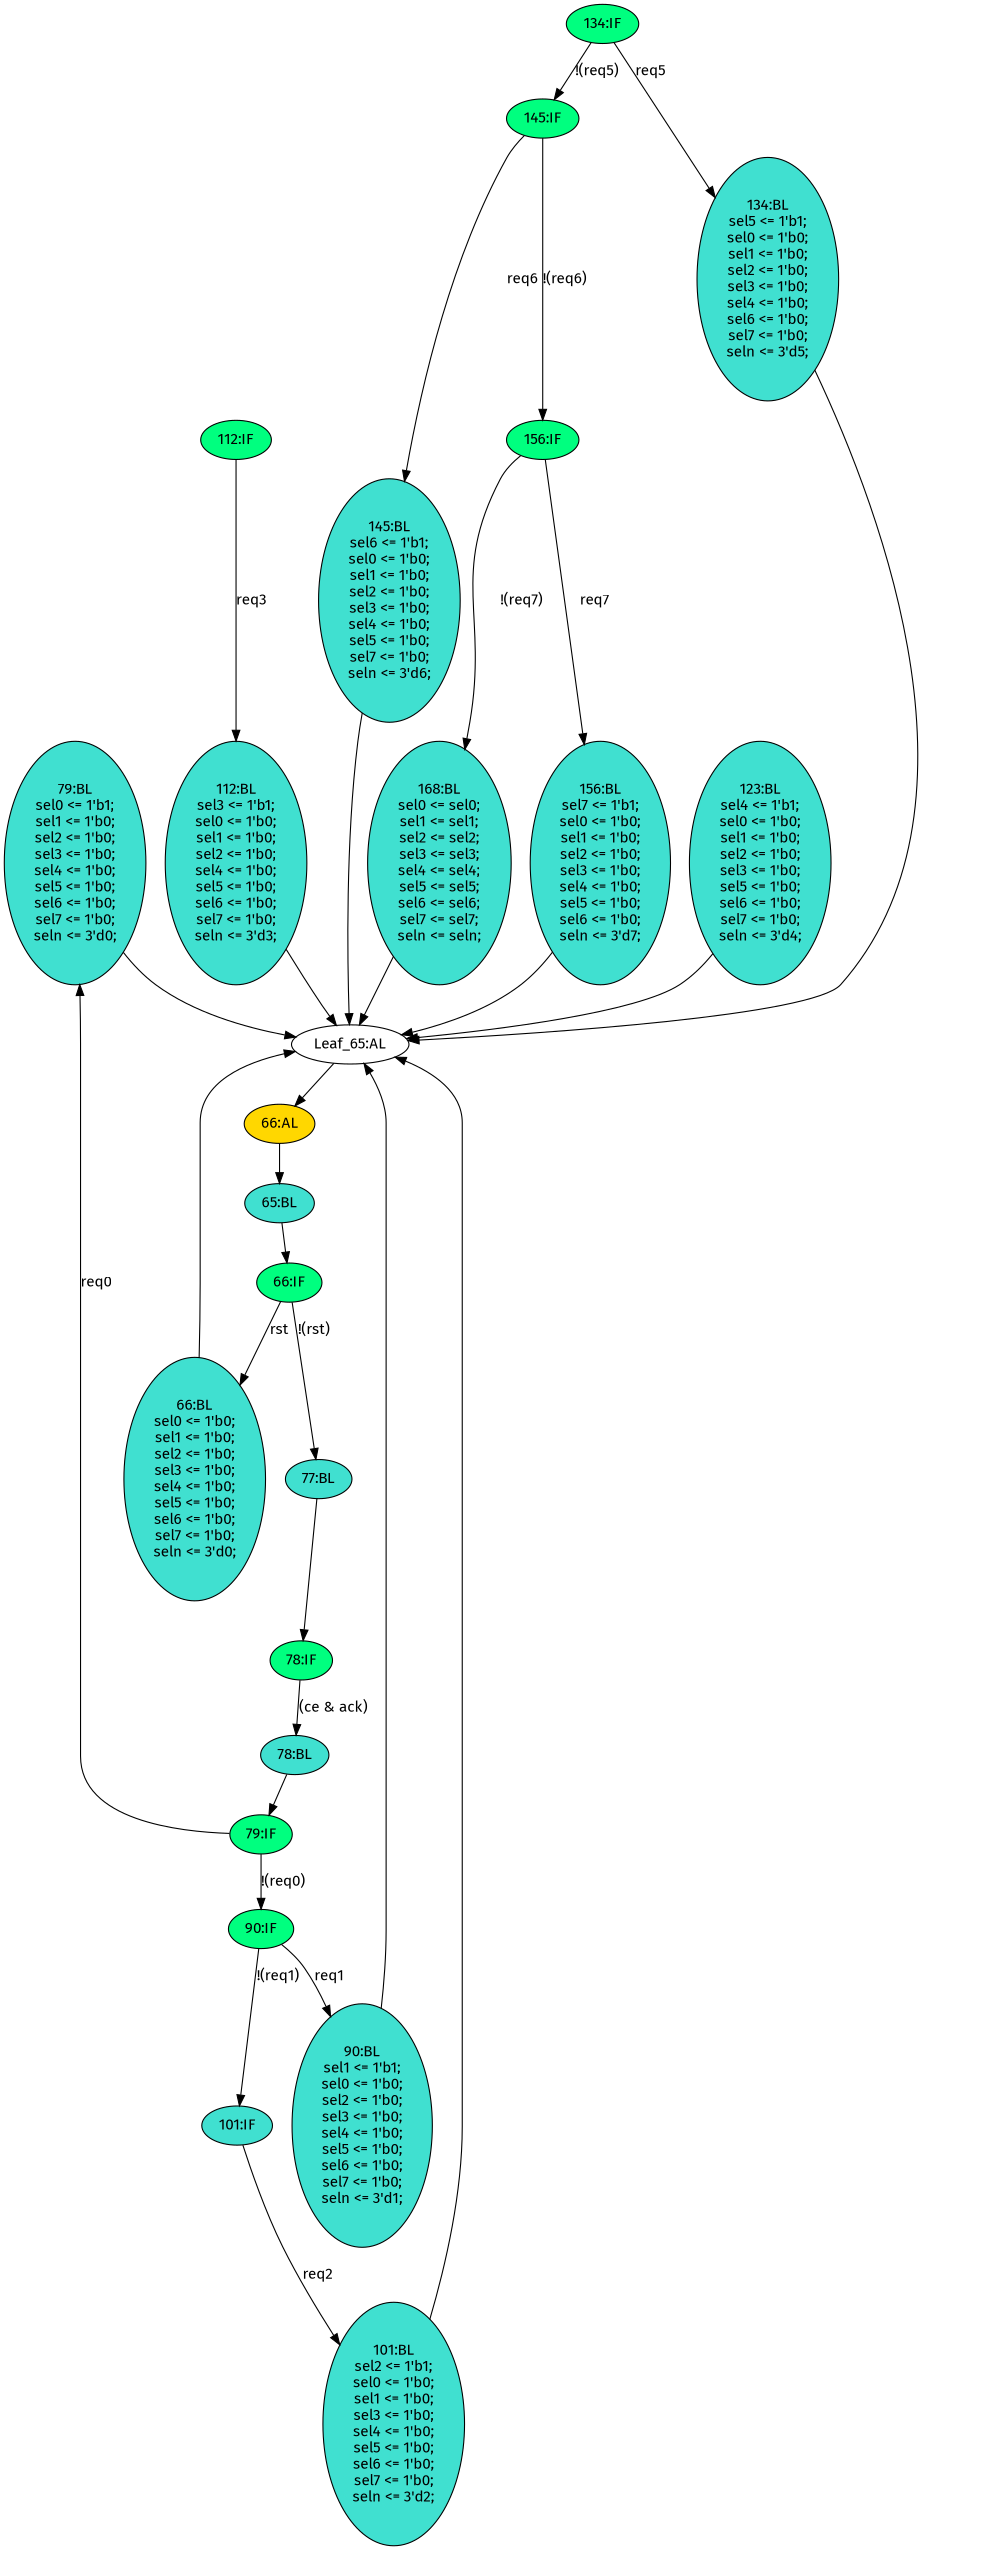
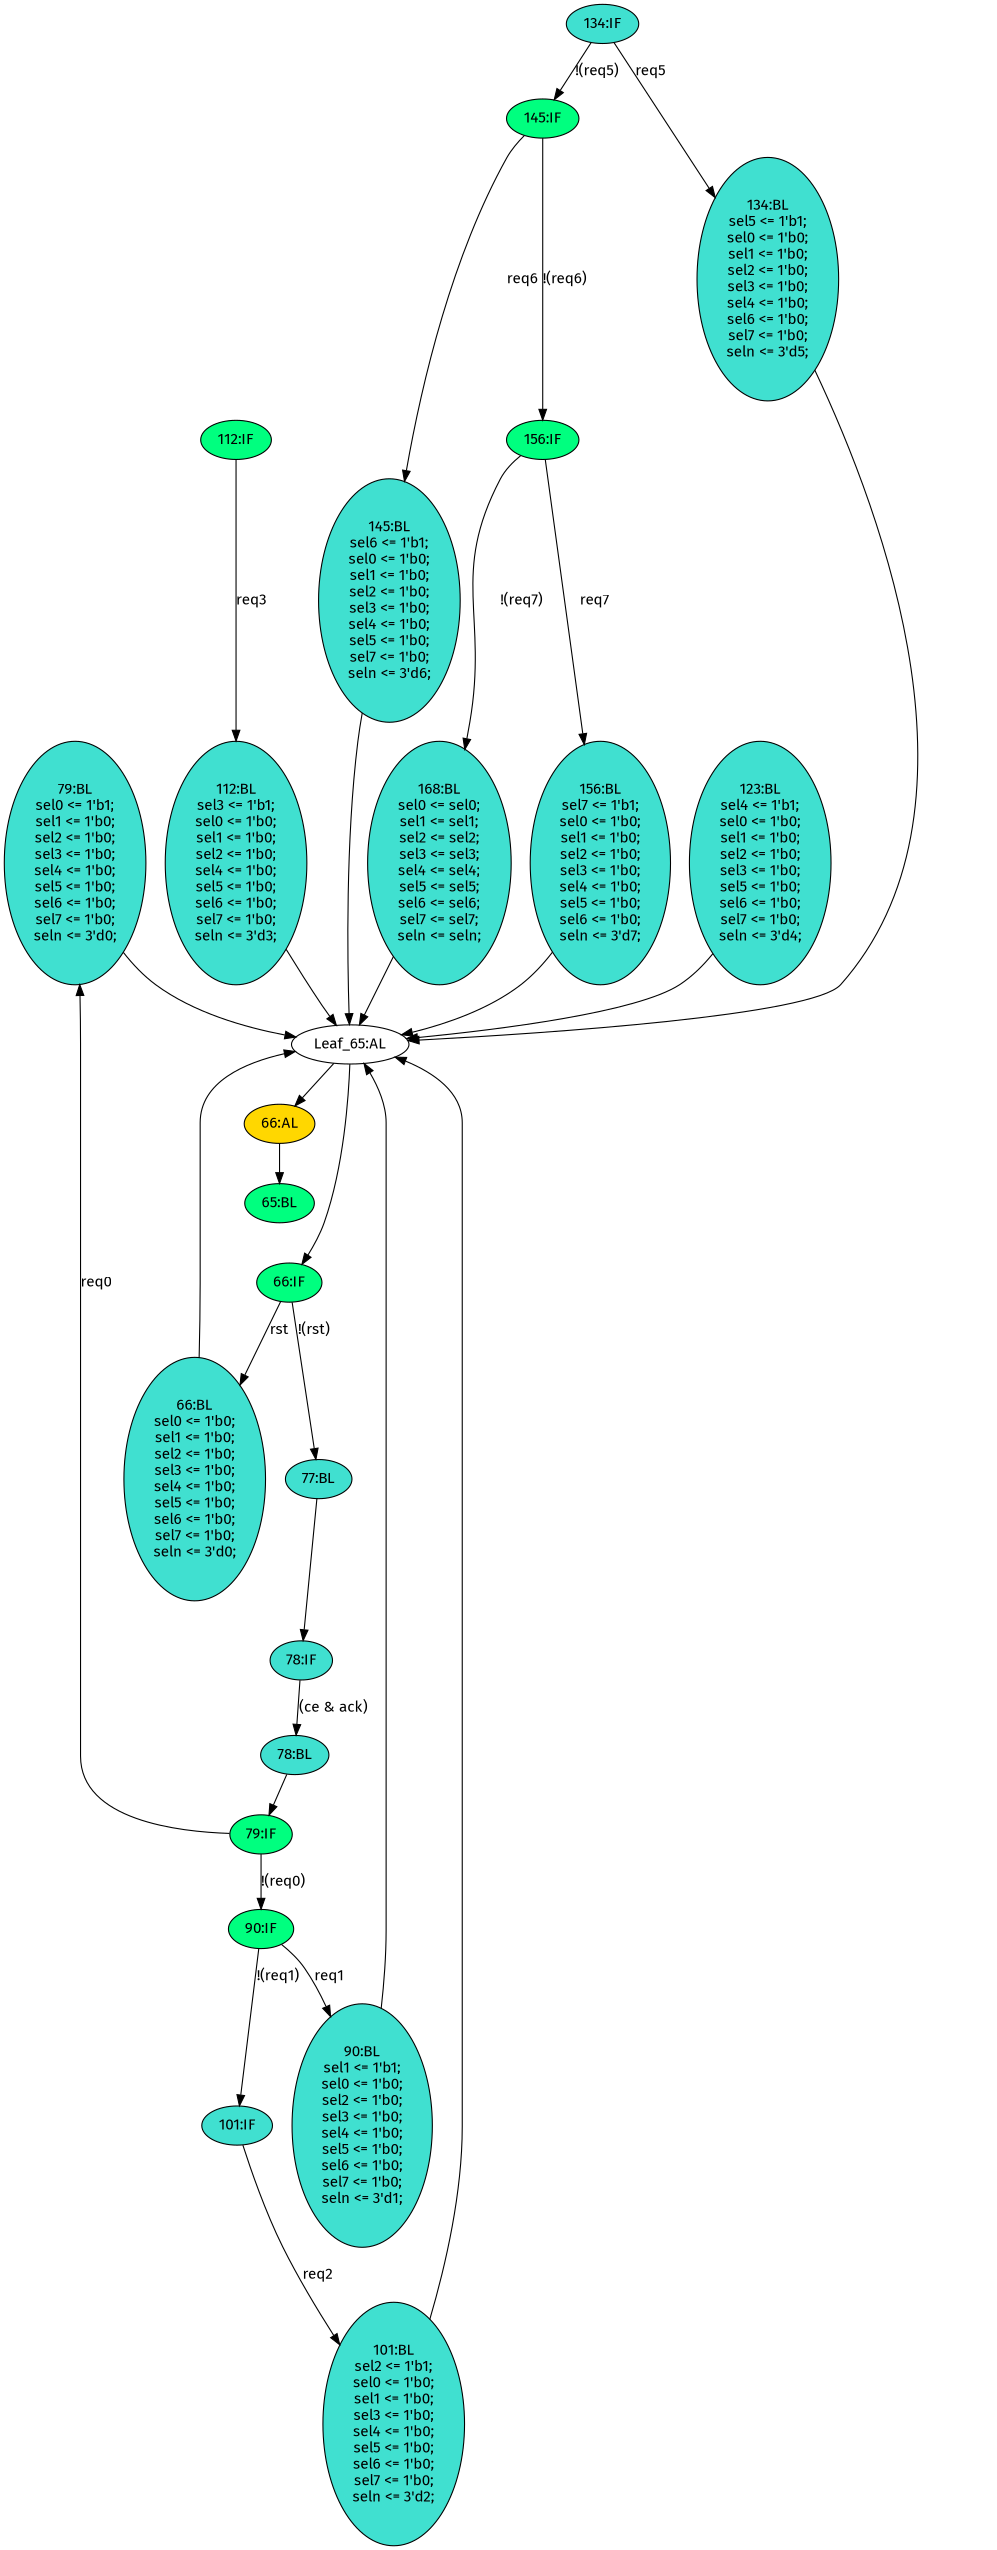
  strict digraph {
    fontname="Fira Sans"
    node [fillcolor=turquoise fontname="Fira Sans" statements="[]" style=filled typ=Block]
    edge [cond="[]" fontname="Fira Sans" lineno=None]
    n1 [ast="<pyverilog.vparser.ast.Block object at 0x7fa965554150>" label="79:BL\nsel0 <= 1'b1;\nsel1 <= 1'b0;\nsel2 <= 1'b0;\nsel3 <= 1'b0;\nsel4 <= 1'b0;\nsel5 <= 1'b0;\nsel6 <= 1'b0;\nsel7 <= 1'b0;\nseln <= 3'd0;" statements="[<pyverilog.vparser.ast.NonblockingSubstitution object at 0x7fa965555890>, <pyverilog.vparser.ast.NonblockingSubstitution object at 0x7fa9655559d0>, <pyverilog.vparser.ast.NonblockingSubstitution object at 0x7fa965555b10>, <pyverilog.vparser.ast.NonblockingSubstitution object at 0x7fa965555c50>, <pyverilog.vparser.ast.NonblockingSubstitution object at 0x7fa965555d90>, <pyverilog.vparser.ast.NonblockingSubstitution object at 0x7fa965555ed0>, <pyverilog.vparser.ast.NonblockingSubstitution object at 0x7fa965554050>, <pyverilog.vparser.ast.NonblockingSubstitution object at 0x7fa965554190>, <pyverilog.vparser.ast.NonblockingSubstitution object at 0x7fa9655542d0>]"]
    n2 [def_var="['seln', 'sel4', 'sel5', 'sel6', 'sel7', 'sel0', 'sel1', 'sel2', 'sel3']" label="Leaf_65:AL" fillcolor="" statements="" style="" typ=""]
    n3 [ast="<pyverilog.vparser.ast.Always object at 0x7fa96599f750>" clk_sens=True fillcolor=gold label="66:AL" sens="['clk']" typ=Always use_var="['seln', 'sel4', 'ack', 'req5', 'req6', 'req7', 'req0', 'req1', 'req2', 'req3', 'req4', 'ce', 'rst', 'sel5', 'sel6', 'sel7', 'sel0', 'sel1', 'sel2', 'sel3']"]
-   n4 [ast="<pyverilog.vparser.ast.Block object at 0x7fa96599f7d0>" label="65:BL"]
+   n4 [ast="<pyverilog.vparser.ast.Block object at 0x7fa96599f7d0>" fillcolor=springgreen label="65:BL"]
    n5 [ast="<pyverilog.vparser.ast.IfStatement object at 0x7fa965555450>" fillcolor=springgreen label="66:IF" typ=IfStatement]
    n6 [ast="<pyverilog.vparser.ast.Block object at 0x7fa965555250>" label="66:BL\nsel0 <= 1'b0;\nsel1 <= 1'b0;\nsel2 <= 1'b0;\nsel3 <= 1'b0;\nsel4 <= 1'b0;\nsel5 <= 1'b0;\nsel6 <= 1'b0;\nsel7 <= 1'b0;\nseln <= 3'd0;" statements="[<pyverilog.vparser.ast.NonblockingSubstitution object at 0x7fa96599f990>, <pyverilog.vparser.ast.NonblockingSubstitution object at 0x7fa96599fad0>, <pyverilog.vparser.ast.NonblockingSubstitution object at 0x7fa96599fc10>, <pyverilog.vparser.ast.NonblockingSubstitution object at 0x7fa96599fd50>, <pyverilog.vparser.ast.NonblockingSubstitution object at 0x7fa96599fe90>, <pyverilog.vparser.ast.NonblockingSubstitution object at 0x7fa96599ffd0>, <pyverilog.vparser.ast.NonblockingSubstitution object at 0x7fa965555150>, <pyverilog.vparser.ast.NonblockingSubstitution object at 0x7fa965555290>, <pyverilog.vparser.ast.NonblockingSubstitution object at 0x7fa9655553d0>]"]
    n7 [ast="<pyverilog.vparser.ast.Block object at 0x7fa965555390>" label="77:BL"]
-   n8 [ast="<pyverilog.vparser.ast.IfStatement object at 0x7fa9655555d0>" fillcolor=springgreen label="78:IF" typ=IfStatement]
+   n8 [ast="<pyverilog.vparser.ast.IfStatement object at 0x7fa9655555d0>" label="78:IF" typ=IfStatement]
    n9 [ast="<pyverilog.vparser.ast.Block object at 0x7fa965555650>" label="78:BL"]
    n10 [ast="<pyverilog.vparser.ast.IfStatement object at 0x7fa96592aa10>" fillcolor=springgreen label="112:IF" typ=IfStatement]
    n11 [ast="<pyverilog.vparser.ast.Block object at 0x7fa96592a810>" label="112:BL\nsel3 <= 1'b1;\nsel0 <= 1'b0;\nsel1 <= 1'b0;\nsel2 <= 1'b0;\nsel4 <= 1'b0;\nsel5 <= 1'b0;\nsel6 <= 1'b0;\nsel7 <= 1'b0;\nseln <= 3'd3;" statements="[<pyverilog.vparser.ast.NonblockingSubstitution object at 0x7fa965938f50>, <pyverilog.vparser.ast.NonblockingSubstitution object at 0x7fa96592a0d0>, <pyverilog.vparser.ast.NonblockingSubstitution object at 0x7fa96592a210>, <pyverilog.vparser.ast.NonblockingSubstitution object at 0x7fa96592a350>, <pyverilog.vparser.ast.NonblockingSubstitution object at 0x7fa96592a490>, <pyverilog.vparser.ast.NonblockingSubstitution object at 0x7fa96592a5d0>, <pyverilog.vparser.ast.NonblockingSubstitution object at 0x7fa96592a710>, <pyverilog.vparser.ast.NonblockingSubstitution object at 0x7fa96592a850>, <pyverilog.vparser.ast.NonblockingSubstitution object at 0x7fa96592a990>]"]
    n12 [ast="<pyverilog.vparser.ast.Block object at 0x7fa96592c510>" label="123:BL\nsel4 <= 1'b1;\nsel0 <= 1'b0;\nsel1 <= 1'b0;\nsel2 <= 1'b0;\nsel3 <= 1'b0;\nsel5 <= 1'b0;\nsel6 <= 1'b0;\nsel7 <= 1'b0;\nseln <= 3'd4;" statements="[<pyverilog.vparser.ast.NonblockingSubstitution object at 0x7fa96592ac50>, <pyverilog.vparser.ast.NonblockingSubstitution object at 0x7fa96592ad90>, <pyverilog.vparser.ast.NonblockingSubstitution object at 0x7fa96592aed0>, <pyverilog.vparser.ast.NonblockingSubstitution object at 0x7fa96592c050>, <pyverilog.vparser.ast.NonblockingSubstitution object at 0x7fa96592c190>, <pyverilog.vparser.ast.NonblockingSubstitution object at 0x7fa96592c2d0>, <pyverilog.vparser.ast.NonblockingSubstitution object at 0x7fa96592c410>, <pyverilog.vparser.ast.NonblockingSubstitution object at 0x7fa96592c550>, <pyverilog.vparser.ast.NonblockingSubstitution object at 0x7fa96592c690>]"]
-   n13 [ast="<pyverilog.vparser.ast.IfStatement object at 0x7fa96592f410>" fillcolor=springgreen label="134:IF" typ=IfStatement]
+   n13 [ast="<pyverilog.vparser.ast.IfStatement object at 0x7fa96592f410>" label="134:IF" typ=IfStatement]
    n14 [ast="<pyverilog.vparser.ast.Block object at 0x7fa96592f210>" label="134:BL\nsel5 <= 1'b1;\nsel0 <= 1'b0;\nsel1 <= 1'b0;\nsel2 <= 1'b0;\nsel3 <= 1'b0;\nsel4 <= 1'b0;\nsel6 <= 1'b0;\nsel7 <= 1'b0;\nseln <= 3'd5;" statements="[<pyverilog.vparser.ast.NonblockingSubstitution object at 0x7fa96592c950>, <pyverilog.vparser.ast.NonblockingSubstitution object at 0x7fa96592ca90>, <pyverilog.vparser.ast.NonblockingSubstitution object at 0x7fa96592cbd0>, <pyverilog.vparser.ast.NonblockingSubstitution object at 0x7fa96592cd10>, <pyverilog.vparser.ast.NonblockingSubstitution object at 0x7fa96592ce50>, <pyverilog.vparser.ast.NonblockingSubstitution object at 0x7fa96592cf90>, <pyverilog.vparser.ast.NonblockingSubstitution object at 0x7fa96592f110>, <pyverilog.vparser.ast.NonblockingSubstitution object at 0x7fa96592f250>, <pyverilog.vparser.ast.NonblockingSubstitution object at 0x7fa96592f390>]"]
    n15 [ast="<pyverilog.vparser.ast.IfStatement object at 0x7fa965931110>" fillcolor=springgreen label="145:IF" typ=IfStatement]
    n16 [ast="<pyverilog.vparser.ast.IfStatement object at 0x7fa965554f50>" fillcolor=springgreen label="90:IF" typ=IfStatement]
    n17 [ast="<pyverilog.vparser.ast.IfStatement object at 0x7fa965938d10>" label="101:IF" typ=IfStatement]
    n18 [ast="<pyverilog.vparser.ast.Block object at 0x7fa965554e10>" label="90:BL\nsel1 <= 1'b1;\nsel0 <= 1'b0;\nsel2 <= 1'b0;\nsel3 <= 1'b0;\nsel4 <= 1'b0;\nsel5 <= 1'b0;\nsel6 <= 1'b0;\nsel7 <= 1'b0;\nseln <= 3'd1;" statements="[<pyverilog.vparser.ast.NonblockingSubstitution object at 0x7fa965554590>, <pyverilog.vparser.ast.NonblockingSubstitution object at 0x7fa9655546d0>, <pyverilog.vparser.ast.NonblockingSubstitution object at 0x7fa965554810>, <pyverilog.vparser.ast.NonblockingSubstitution object at 0x7fa965554950>, <pyverilog.vparser.ast.NonblockingSubstitution object at 0x7fa965554a90>, <pyverilog.vparser.ast.NonblockingSubstitution object at 0x7fa965554bd0>, <pyverilog.vparser.ast.NonblockingSubstitution object at 0x7fa965554d10>, <pyverilog.vparser.ast.NonblockingSubstitution object at 0x7fa965554e50>, <pyverilog.vparser.ast.NonblockingSubstitution object at 0x7fa965554f90>]"]
    n19 [ast="<pyverilog.vparser.ast.Block object at 0x7fa965938b10>" label="101:BL\nsel2 <= 1'b1;\nsel0 <= 1'b0;\nsel1 <= 1'b0;\nsel3 <= 1'b0;\nsel4 <= 1'b0;\nsel5 <= 1'b0;\nsel6 <= 1'b0;\nsel7 <= 1'b0;\nseln <= 3'd2;" statements="[<pyverilog.vparser.ast.NonblockingSubstitution object at 0x7fa965938290>, <pyverilog.vparser.ast.NonblockingSubstitution object at 0x7fa9659383d0>, <pyverilog.vparser.ast.NonblockingSubstitution object at 0x7fa965938510>, <pyverilog.vparser.ast.NonblockingSubstitution object at 0x7fa965938650>, <pyverilog.vparser.ast.NonblockingSubstitution object at 0x7fa965938790>, <pyverilog.vparser.ast.NonblockingSubstitution object at 0x7fa9659388d0>, <pyverilog.vparser.ast.NonblockingSubstitution object at 0x7fa965938a10>, <pyverilog.vparser.ast.NonblockingSubstitution object at 0x7fa965938b50>, <pyverilog.vparser.ast.NonblockingSubstitution object at 0x7fa965938c90>]"]
    n20 [ast="<pyverilog.vparser.ast.IfStatement object at 0x7fa965554350>" fillcolor=springgreen label="79:IF" typ=IfStatement]
    n21 [ast="<pyverilog.vparser.ast.IfStatement object at 0x7fa965931dd0>" fillcolor=springgreen label="156:IF" typ=IfStatement]
    n22 [ast="<pyverilog.vparser.ast.Block object at 0x7fa965931bd0>" label="156:BL\nsel7 <= 1'b1;\nsel0 <= 1'b0;\nsel1 <= 1'b0;\nsel2 <= 1'b0;\nsel3 <= 1'b0;\nsel4 <= 1'b0;\nsel5 <= 1'b0;\nsel6 <= 1'b0;\nseln <= 3'd7;" statements="[<pyverilog.vparser.ast.NonblockingSubstitution object at 0x7fa965931350>, <pyverilog.vparser.ast.NonblockingSubstitution object at 0x7fa965931490>, <pyverilog.vparser.ast.NonblockingSubstitution object at 0x7fa9659315d0>, <pyverilog.vparser.ast.NonblockingSubstitution object at 0x7fa965931710>, <pyverilog.vparser.ast.NonblockingSubstitution object at 0x7fa965931850>, <pyverilog.vparser.ast.NonblockingSubstitution object at 0x7fa965931990>, <pyverilog.vparser.ast.NonblockingSubstitution object at 0x7fa965931ad0>, <pyverilog.vparser.ast.NonblockingSubstitution object at 0x7fa965931c10>, <pyverilog.vparser.ast.NonblockingSubstitution object at 0x7fa965931d50>]"]
    n23 [ast="<pyverilog.vparser.ast.Block object at 0x7fa9659357d0>" label="168:BL\nsel0 <= sel0;\nsel1 <= sel1;\nsel2 <= sel2;\nsel3 <= sel3;\nsel4 <= sel4;\nsel5 <= sel5;\nsel6 <= sel6;\nsel7 <= sel7;\nseln <= seln;" statements="[<pyverilog.vparser.ast.NonblockingSubstitution object at 0x7fa965931f10>, <pyverilog.vparser.ast.NonblockingSubstitution object at 0x7fa965935090>, <pyverilog.vparser.ast.NonblockingSubstitution object at 0x7fa9659351d0>, <pyverilog.vparser.ast.NonblockingSubstitution object at 0x7fa965935310>, <pyverilog.vparser.ast.NonblockingSubstitution object at 0x7fa965935450>, <pyverilog.vparser.ast.NonblockingSubstitution object at 0x7fa965935590>, <pyverilog.vparser.ast.NonblockingSubstitution object at 0x7fa9659356d0>, <pyverilog.vparser.ast.NonblockingSubstitution object at 0x7fa965935810>, <pyverilog.vparser.ast.NonblockingSubstitution object at 0x7fa965935950>]"]
    n24 [ast="<pyverilog.vparser.ast.Block object at 0x7fa96592fed0>" label="145:BL\nsel6 <= 1'b1;\nsel0 <= 1'b0;\nsel1 <= 1'b0;\nsel2 <= 1'b0;\nsel3 <= 1'b0;\nsel4 <= 1'b0;\nsel5 <= 1'b0;\nsel7 <= 1'b0;\nseln <= 3'd6;" statements="[<pyverilog.vparser.ast.NonblockingSubstitution object at 0x7fa96592f650>, <pyverilog.vparser.ast.NonblockingSubstitution object at 0x7fa96592f790>, <pyverilog.vparser.ast.NonblockingSubstitution object at 0x7fa96592f8d0>, <pyverilog.vparser.ast.NonblockingSubstitution object at 0x7fa96592fa10>, <pyverilog.vparser.ast.NonblockingSubstitution object at 0x7fa96592fb50>, <pyverilog.vparser.ast.NonblockingSubstitution object at 0x7fa96592fc90>, <pyverilog.vparser.ast.NonblockingSubstitution object at 0x7fa96592fdd0>, <pyverilog.vparser.ast.NonblockingSubstitution object at 0x7fa96592ff10>, <pyverilog.vparser.ast.NonblockingSubstitution object at 0x7fa965931090>]"]
    n1 -> n2
    n2 -> n3 [cond="" lineno=""]
    n3 -> n4
-   n4 -> n5
+   n2 -> n5
    n5 -> n6 [cond="['rst']" label=rst lineno=66]
    n5 -> n7 [cond="['rst']" label="!(rst)" lineno=66]
    n6 -> n2
    n7 -> n8
    n8 -> n9 [cond="['ce', 'ack']" label="(ce & ack)" lineno=78]
    n9 -> n20
    n10 -> n11 [cond="['req3']" label=req3 lineno=112]
    n11 -> n2
    n12 -> n2
    n13 -> n14 [cond="['req5']" label=req5 lineno=134]
    n13 -> n15 [cond="['req5']" label="!(req5)" lineno=134]
    n14 -> n2
    n15 -> n21 [cond="['req6']" label="!(req6)" lineno=145]
    n15 -> n24 [cond="['req6']" label=req6 lineno=145]
    n16 -> n17 [cond="['req1']" label="!(req1)" lineno=90]
    n16 -> n18 [cond="['req1']" label=req1 lineno=90]
    n17 -> n19 [cond="['req2']" label=req2 lineno=101]
    n18 -> n2
    n19 -> n2
    n20 -> n1 [cond="['req0']" label=req0 lineno=79]
    n20 -> n16 [cond="['req0']" label="!(req0)" lineno=79]
    n21 -> n22 [cond="['req7']" label=req7 lineno=156]
    n21 -> n23 [cond="['req7']" label="!(req7)" lineno=156]
    n22 -> n2
    n23 -> n2
    n24 -> n2
  }
